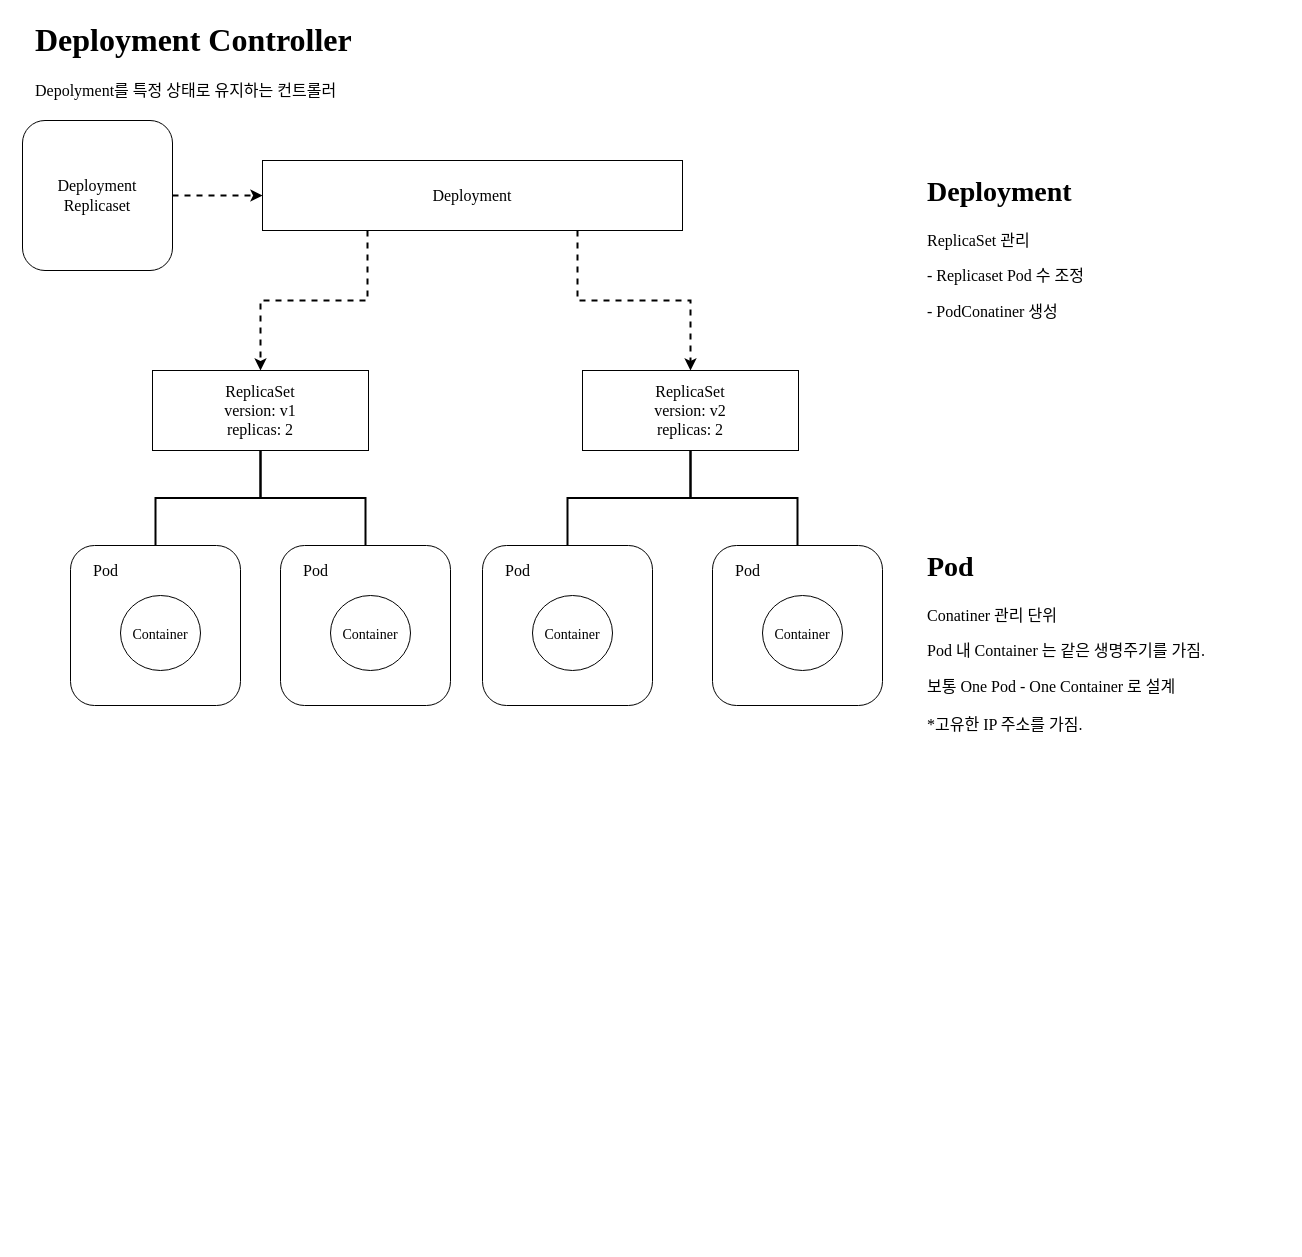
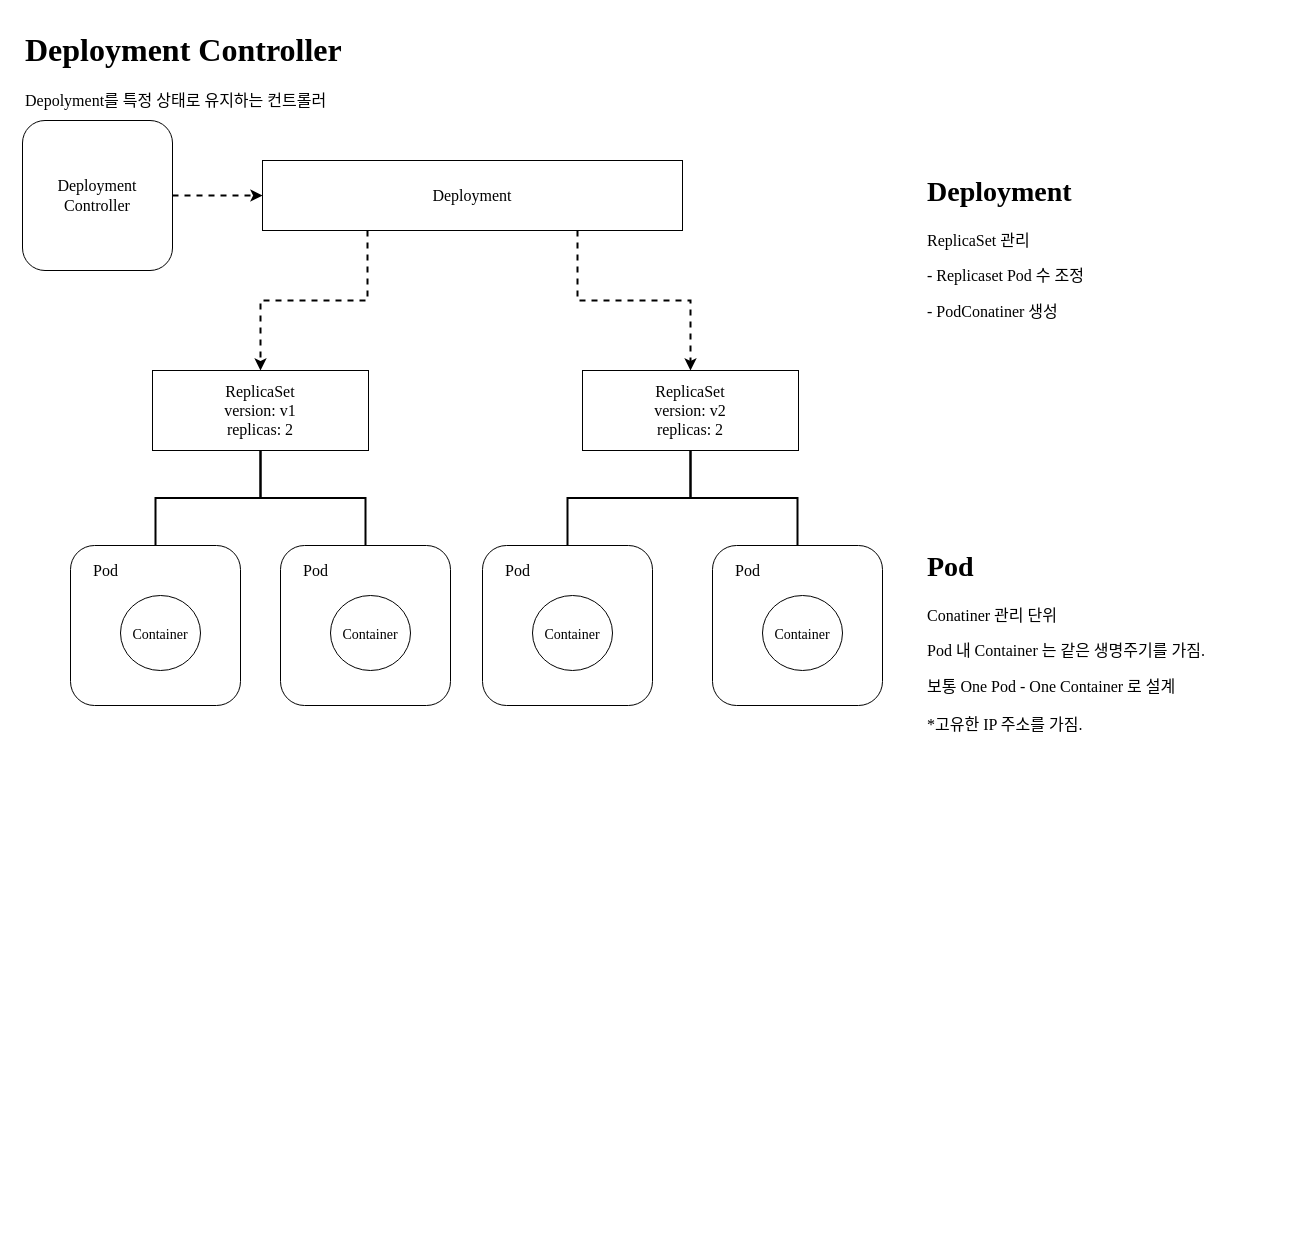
  <mxCell id="0" />
  <mxCell id="1" parent="0" />
  <mxCell id="2" style="edgeStyle=orthogonalEdgeStyle;rounded=0;orthogonalLoop=1;jettySize=auto;html=1;exitX=0.25;exitY=1;exitDx=0;exitDy=0;entryX=0.5;entryY=0;entryDx=0;entryDy=0;strokeWidth=2;dashed=1;" parent="1" source="4" target="6" edge="1"><mxGeometry relative="1" as="geometry" /></mxCell>
  <mxCell id="3" style="edgeStyle=orthogonalEdgeStyle;rounded=0;orthogonalLoop=1;jettySize=auto;html=1;exitX=0.75;exitY=1;exitDx=0;exitDy=0;strokeWidth=2;dashed=1;" parent="1" source="4" target="9" edge="1"><mxGeometry relative="1" as="geometry" /></mxCell>
  <mxCell id="4" value="Deployment" style="rounded=0;whiteSpace=wrap;html=1;fontFamily=AppleSDGothicNeoEB00;fontSize=16;" parent="1" vertex="1"><mxGeometry x="262" y="160" width="420" height="70" as="geometry" /></mxCell>
  <mxCell id="5" style="edgeStyle=orthogonalEdgeStyle;rounded=0;orthogonalLoop=1;jettySize=auto;html=1;exitX=0.5;exitY=1;exitDx=0;exitDy=0;entryX=0.5;entryY=0;entryDx=0;entryDy=0;fontFamily=AppleSDGothicNeoEB00;fontSize=16;fontColor=default;endArrow=none;endFill=0;strokeWidth=2;" parent="1" source="6" target="10" edge="1"><mxGeometry relative="1" as="geometry" /></mxCell>
  <mxCell id="6" value="ReplicaSet&lt;br&gt;version: v1&lt;br&gt;replicas: 2" style="rounded=0;whiteSpace=wrap;html=1;fontFamily=AppleSDGothicNeoEB00;fontSize=16;" parent="1" vertex="1"><mxGeometry x="152" y="370" width="216" height="80" as="geometry" /></mxCell>
  <mxCell id="7" style="edgeStyle=orthogonalEdgeStyle;rounded=0;orthogonalLoop=1;jettySize=auto;html=1;fontFamily=AppleSDGothicNeoEB00;fontSize=16;fontColor=default;strokeWidth=2;endArrow=none;endFill=0;" parent="1" source="9" target="17" edge="1"><mxGeometry relative="1" as="geometry" /></mxCell>
  <mxCell id="8" style="edgeStyle=orthogonalEdgeStyle;rounded=0;orthogonalLoop=1;jettySize=auto;html=1;exitX=0.5;exitY=1;exitDx=0;exitDy=0;fontFamily=AppleSDGothicNeoEB00;fontSize=16;fontColor=default;strokeWidth=2;endArrow=none;endFill=0;" parent="1" source="9" target="20" edge="1"><mxGeometry relative="1" as="geometry" /></mxCell>
  <mxCell id="9" value="ReplicaSet&lt;br&gt;version: v2&lt;br&gt;replicas: 2" style="rounded=0;whiteSpace=wrap;html=1;fontFamily=AppleSDGothicNeoEB00;fontSize=16;" parent="1" vertex="1"><mxGeometry x="582" y="370" width="216" height="80" as="geometry" /></mxCell>
  <mxCell id="10" value="" style="rounded=1;whiteSpace=wrap;html=1;fontFamily=AppleSDGothicNeoEB00;" parent="1" vertex="1"><mxGeometry x="70" y="545" width="170" height="160" as="geometry" /></mxCell>
  <mxCell id="11" value="Pod" style="text;html=1;align=center;verticalAlign=middle;resizable=0;points=[];autosize=1;strokeColor=none;fillColor=none;fontSize=16;fontFamily=AppleSDGothicNeoEB00;" parent="1" vertex="1"><mxGeometry x="80" y="555" width="50" height="30" as="geometry" /></mxCell>
  <mxCell id="12" value="&lt;font face=&quot;AppleSDGothicNeoR00&quot; style=&quot;font-size: 14px;&quot;&gt;Container&lt;/font&gt;" style="ellipse;whiteSpace=wrap;html=1;fontFamily=AppleSDGothicNeoEB00;fontSize=16;fontColor=default;fillColor=none;gradientColor=none;" parent="1" vertex="1"><mxGeometry x="120" y="595" width="80" height="75" as="geometry" /></mxCell>
  <mxCell id="13" value="" style="rounded=1;whiteSpace=wrap;html=1;fontFamily=AppleSDGothicNeoEB00;" parent="1" vertex="1"><mxGeometry x="280" y="545" width="170" height="160" as="geometry" /></mxCell>
  <mxCell id="14" value="Pod" style="text;html=1;align=center;verticalAlign=middle;resizable=0;points=[];autosize=1;strokeColor=none;fillColor=none;fontSize=16;fontFamily=AppleSDGothicNeoEB00;" parent="1" vertex="1"><mxGeometry x="290" y="555" width="50" height="30" as="geometry" /></mxCell>
  <mxCell id="15" value="&lt;font face=&quot;AppleSDGothicNeoR00&quot; style=&quot;font-size: 14px;&quot;&gt;Container&lt;/font&gt;" style="ellipse;whiteSpace=wrap;html=1;fontFamily=AppleSDGothicNeoEB00;fontSize=16;fontColor=default;fillColor=none;gradientColor=none;" parent="1" vertex="1"><mxGeometry x="330" y="595" width="80" height="75" as="geometry" /></mxCell>
  <mxCell id="16" style="edgeStyle=orthogonalEdgeStyle;rounded=0;orthogonalLoop=1;jettySize=auto;html=1;exitX=0.5;exitY=1;exitDx=0;exitDy=0;entryX=0.5;entryY=0;entryDx=0;entryDy=0;fontFamily=AppleSDGothicNeoEB00;fontSize=16;fontColor=default;endArrow=none;endFill=0;strokeWidth=2;" parent="1" source="6" target="13" edge="1"><mxGeometry relative="1" as="geometry"><mxPoint x="270" y="460" as="sourcePoint" /><mxPoint x="167" y="510" as="targetPoint" /></mxGeometry></mxCell>
  <mxCell id="17" value="" style="rounded=1;whiteSpace=wrap;html=1;fontFamily=AppleSDGothicNeoEB00;" parent="1" vertex="1"><mxGeometry x="482" y="545" width="170" height="160" as="geometry" /></mxCell>
  <mxCell id="18" value="Pod" style="text;html=1;align=center;verticalAlign=middle;resizable=0;points=[];autosize=1;strokeColor=none;fillColor=none;fontSize=16;fontFamily=AppleSDGothicNeoEB00;" parent="1" vertex="1"><mxGeometry x="492" y="555" width="50" height="30" as="geometry" /></mxCell>
  <mxCell id="19" value="&lt;font face=&quot;AppleSDGothicNeoR00&quot; style=&quot;font-size: 14px;&quot;&gt;Container&lt;/font&gt;" style="ellipse;whiteSpace=wrap;html=1;fontFamily=AppleSDGothicNeoEB00;fontSize=16;fontColor=default;fillColor=none;gradientColor=none;" parent="1" vertex="1"><mxGeometry x="532" y="595" width="80" height="75" as="geometry" /></mxCell>
  <mxCell id="20" value="" style="rounded=1;whiteSpace=wrap;html=1;fontFamily=AppleSDGothicNeoEB00;" parent="1" vertex="1"><mxGeometry x="712" y="545" width="170" height="160" as="geometry" /></mxCell>
  <mxCell id="21" value="Pod" style="text;html=1;align=center;verticalAlign=middle;resizable=0;points=[];autosize=1;strokeColor=none;fillColor=none;fontSize=16;fontFamily=AppleSDGothicNeoEB00;" parent="1" vertex="1"><mxGeometry x="722" y="555" width="50" height="30" as="geometry" /></mxCell>
  <mxCell id="22" value="&lt;font face=&quot;AppleSDGothicNeoR00&quot; style=&quot;font-size: 14px;&quot;&gt;Container&lt;/font&gt;" style="ellipse;whiteSpace=wrap;html=1;fontFamily=AppleSDGothicNeoEB00;fontSize=16;fontColor=default;fillColor=none;gradientColor=none;" parent="1" vertex="1"><mxGeometry x="762" y="595" width="80" height="75" as="geometry" /></mxCell>
- <mxCell id="23" value="&lt;h1&gt;Deployment Controller&lt;/h1&gt;&lt;p&gt;Depolyment를 특정 상태로 유지하는 컨트롤러&lt;/p&gt;" style="text;html=1;strokeColor=none;fillColor=none;spacing=5;spacingTop=-20;whiteSpace=wrap;overflow=hidden;rounded=0;fontSize=16;fontFamily=AppleSDGothicNeoEB00;fontColor=default;" parent="1" vertex="1"><mxGeometry x="30" y="10" width="390" height="90" as="geometry" /></mxCell>
+ <mxCell id="23" value="&lt;h1&gt;Deployment Controller&lt;/h1&gt;&lt;p&gt;Depolyment를 특정 상태로 유지하는 컨트롤러&lt;/p&gt;" style="text;html=1;strokeColor=none;fillColor=none;spacing=5;spacingTop=-20;whiteSpace=wrap;overflow=hidden;rounded=0;fontSize=16;fontFamily=AppleSDGothicNeoEB00;fontColor=default;" parent="1" vertex="1"><mxGeometry x="20" y="20" width="390" height="90" as="geometry" /></mxCell>
  <mxCell id="24" value="" style="shape=image;verticalLabelPosition=bottom;labelBackgroundColor=default;verticalAlign=top;aspect=fixed;imageAspect=0;image=https://theithollow.com/wp-content/uploads/2019/01/image-9-1024x375.png;" parent="1" vertex="1"><mxGeometry x="32" y="860" width="1024" height="375" as="geometry" /></mxCell>
  <mxCell id="25" value="&lt;h1&gt;&lt;font style=&quot;font-size: 28px;&quot;&gt;Deployment&amp;nbsp;&lt;/font&gt;&lt;/h1&gt;&lt;p&gt;ReplicaSet 관리&lt;/p&gt;&lt;p&gt;- Replicaset Pod 수 조정&lt;/p&gt;&lt;p&gt;- PodConatiner 생성&lt;/p&gt;" style="text;html=1;strokeColor=none;fillColor=none;spacing=5;spacingTop=-20;whiteSpace=wrap;overflow=hidden;rounded=0;fontSize=16;fontFamily=AppleSDGothicNeoEB00;fontColor=default;" parent="1" vertex="1"><mxGeometry x="922" y="160" width="230" height="170" as="geometry" /></mxCell>
  <mxCell id="26" value="&lt;h1&gt;&lt;span style=&quot;font-size: 28px;&quot;&gt;Pod&lt;/span&gt;&lt;/h1&gt;&lt;p&gt;Conatiner 관리 단위&lt;/p&gt;&lt;p&gt;Pod 내 Container 는 같은 생명주기를 가짐.&lt;/p&gt;&lt;p&gt;보통 One Pod - One Container 로 설계&lt;br&gt;&lt;br&gt;*고유한 IP 주소를 가짐.&lt;br&gt;&lt;/p&gt;" style="text;html=1;strokeColor=none;fillColor=none;spacing=5;spacingTop=-20;whiteSpace=wrap;overflow=hidden;rounded=0;fontSize=16;fontFamily=AppleSDGothicNeoEB00;fontColor=default;" parent="1" vertex="1"><mxGeometry x="922" y="535" width="358" height="235" as="geometry" /></mxCell>
  <mxCell id="27" style="edgeStyle=orthogonalEdgeStyle;shape=connector;rounded=0;orthogonalLoop=1;jettySize=auto;html=1;entryX=0;entryY=0.5;entryDx=0;entryDy=0;labelBackgroundColor=default;strokeColor=default;strokeWidth=2;fontFamily=AppleSDGothicNeoEB00;fontSize=16;fontColor=default;endArrow=classic;endFill=1;dashed=1;" parent="1" source="28" target="4" edge="1"><mxGeometry relative="1" as="geometry" /></mxCell>
- <mxCell id="28" value="Deployment&lt;br&gt;Replicaset" style="rounded=1;whiteSpace=wrap;html=1;fontFamily=AppleSDGothicNeoEB00;fontSize=16;fontColor=default;fillColor=none;gradientColor=none;" parent="1" vertex="1"><mxGeometry x="22" y="120" width="150" height="150" as="geometry" /></mxCell>
+ <mxCell id="28" value="Deployment&lt;br&gt;Controller" style="rounded=1;whiteSpace=wrap;html=1;fontFamily=AppleSDGothicNeoEB00;fontSize=16;fontColor=default;fillColor=none;gradientColor=none;" parent="1" vertex="1"><mxGeometry x="22" y="120" width="150" height="150" as="geometry" /></mxCell>
